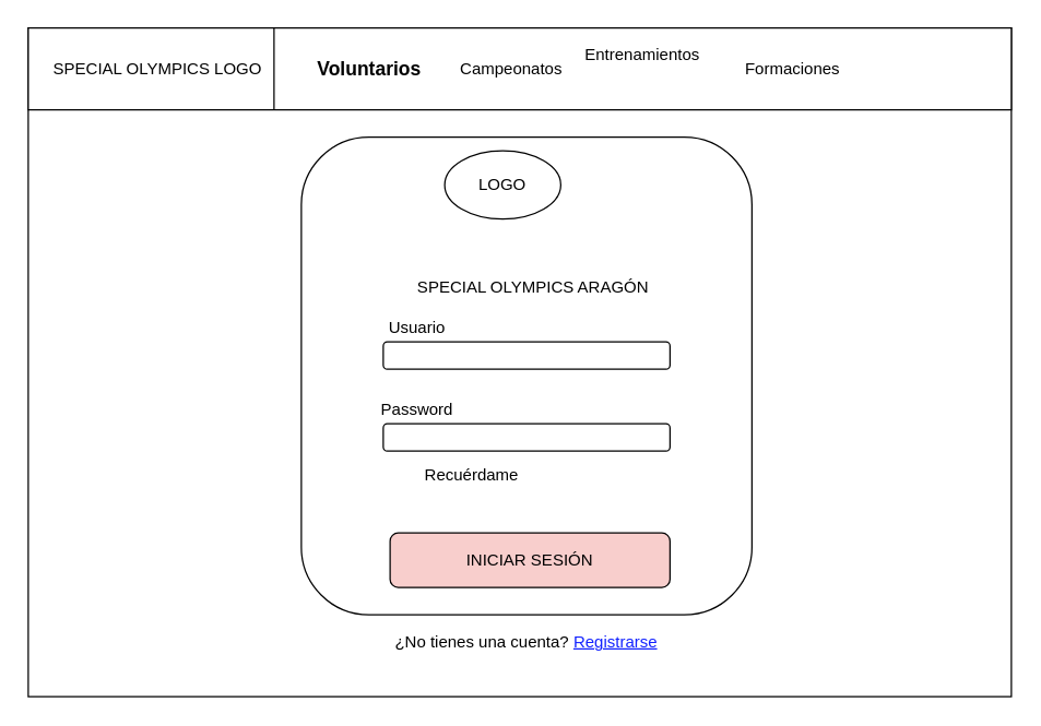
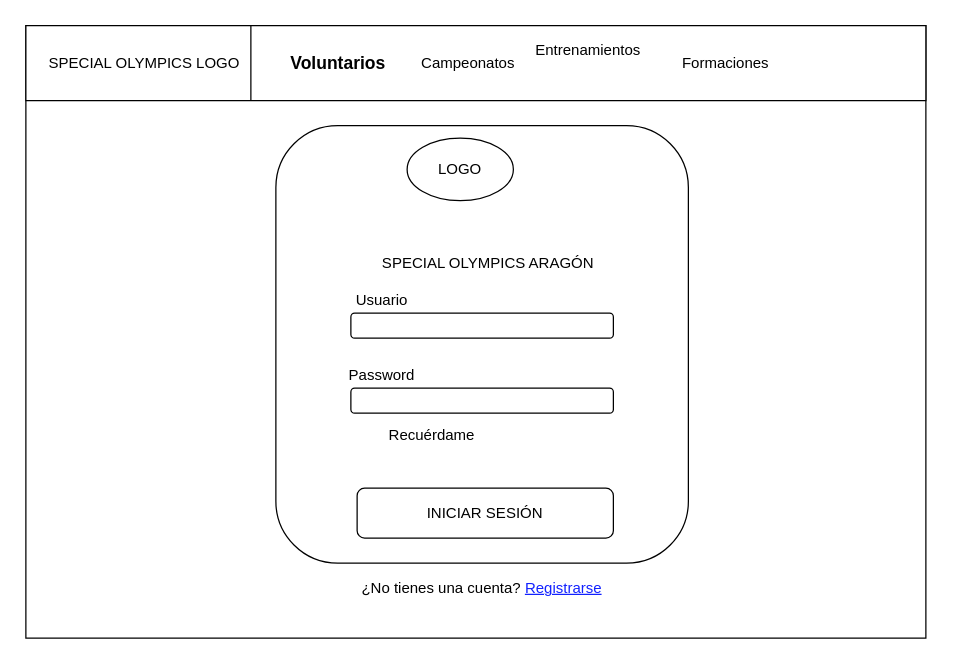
  <mxCell id="0" />
  <mxCell id="1" parent="0" />
  <mxCell id="2" value="G" style="rounded=0;whiteSpace=wrap;html=1;" parent="1" vertex="1"><mxGeometry x="20" y="20" width="720" height="490" as="geometry" /></mxCell>
  <mxCell id="3" value="" style="rounded=1;whiteSpace=wrap;html=1;" parent="1" vertex="1"><mxGeometry x="220" y="100" width="330" height="350" as="geometry" /></mxCell>
  <mxCell id="4" value="LOGO" style="ellipse;whiteSpace=wrap;html=1;" parent="1" vertex="1"><mxGeometry x="325" y="110" width="85" height="50" as="geometry" /></mxCell>
  <mxCell id="5" value="" style="rounded=1;whiteSpace=wrap;html=1;" parent="1" vertex="1"><mxGeometry x="280" y="250" width="210" height="20" as="geometry" /></mxCell>
  <mxCell id="6" value="Usuario" style="text;html=1;strokeColor=none;fillColor=none;align=center;verticalAlign=middle;whiteSpace=wrap;rounded=0;" parent="1" vertex="1"><mxGeometry x="285" y="230" width="40" height="20" as="geometry" /></mxCell>
  <mxCell id="7" value="" style="rounded=1;whiteSpace=wrap;html=1;" parent="1" vertex="1"><mxGeometry x="280" y="310" width="210" height="20" as="geometry" /></mxCell>
  <mxCell id="8" value="Password" style="text;html=1;strokeColor=none;fillColor=none;align=center;verticalAlign=middle;whiteSpace=wrap;rounded=0;" parent="1" vertex="1"><mxGeometry x="285" y="290" width="40" height="20" as="geometry" /></mxCell>
  <mxCell id="9" value="" style="shape=image;html=1;verticalAlign=top;verticalLabelPosition=bottom;labelBackgroundColor=#ffffff;imageAspect=0;aspect=fixed;image=https://cdn1.iconfinder.com/data/icons/feather-2/24/check-square-128.png" parent="1" vertex="1"><mxGeometry x="285" y="340" width="18" height="18" as="geometry" /></mxCell>
  <mxCell id="10" value="Recuérdame" style="text;html=1;strokeColor=none;fillColor=none;align=center;verticalAlign=middle;whiteSpace=wrap;rounded=0;" parent="1" vertex="1"><mxGeometry x="325" y="338" width="40" height="20" as="geometry" /></mxCell>
- <mxCell id="11" value="INICIAR SESIÓN" style="rounded=1;whiteSpace=wrap;html=1;fillColor=#f8cecc;" parent="1" vertex="1"><mxGeometry x="285" y="390" width="205" height="40" as="geometry" /></mxCell>
+ <mxCell id="11" value="INICIAR SESIÓN" style="rounded=1;whiteSpace=wrap;html=1;" parent="1" vertex="1"><mxGeometry x="285" y="390" width="205" height="40" as="geometry" /></mxCell>
  <mxCell id="12" value="¿No tienes una cuenta? &lt;font color=&quot;#1222ff&quot;&gt;&lt;u&gt;Registrarse&lt;/u&gt;&lt;/font&gt;" style="text;html=1;strokeColor=none;fillColor=none;align=center;verticalAlign=middle;whiteSpace=wrap;rounded=0;" parent="1" vertex="1"><mxGeometry x="250" y="460" width="270" height="20" as="geometry" /></mxCell>
  <mxCell id="13" value="SPECIAL OLYMPICS ARAGÓN" style="text;html=1;strokeColor=none;fillColor=none;align=center;verticalAlign=middle;whiteSpace=wrap;rounded=0;" parent="1" vertex="1"><mxGeometry x="280" y="200" width="220" height="20" as="geometry" /></mxCell>
  <mxCell id="14" value="" style="rounded=0;whiteSpace=wrap;html=1;" vertex="1" parent="1"><mxGeometry x="20" y="20" width="720" height="60" as="geometry" /></mxCell>
  <mxCell id="15" value="SPECIAL OLYMPICS LOGO" style="text;html=1;strokeColor=none;fillColor=none;align=center;verticalAlign=middle;whiteSpace=wrap;rounded=0;" vertex="1" parent="1"><mxGeometry x="30" width="170" height="20" as="geometry" y="40" /></mxCell>
  <mxCell id="16" value="" style="endArrow=none;html=1;entryX=0.25;entryY=0;entryDx=0;entryDy=0;exitX=0.25;exitY=1;exitDx=0;exitDy=0;" edge="1" parent="1" source="14" target="14"><mxGeometry width="50" height="50" relative="1" as="geometry"><mxPoint x="180" y="80" as="sourcePoint" /><mxPoint x="230" y="30" as="targetPoint" /><Array as="points"><mxPoint x="200" y="30" /></Array></mxGeometry></mxCell>
  <mxCell id="17" value="Voluntarios" style="text;html=1;strokeColor=none;fillColor=none;align=center;verticalAlign=middle;whiteSpace=wrap;rounded=0;fontStyle=1;fontSize=14;" vertex="1" parent="1"><mxGeometry x="250" width="40" height="20" as="geometry" y="40" /></mxCell>
  <mxCell id="18" value="Campeonatos" style="text;html=1;strokeColor=none;fillColor=none;align=center;verticalAlign=middle;whiteSpace=wrap;rounded=0;" vertex="1" parent="1"><mxGeometry x="353.5" width="40" height="20" as="geometry" y="40" /></mxCell>
  <mxCell id="19" value="Entrenamientos" style="text;html=1;strokeColor=none;fillColor=none;align=center;verticalAlign=middle;whiteSpace=wrap;rounded=0;" vertex="1" parent="1"><mxGeometry x="450" y="30" width="40" height="20" as="geometry" /></mxCell>
  <mxCell id="20" value="Formaciones" style="text;html=1;strokeColor=none;fillColor=none;align=center;verticalAlign=middle;whiteSpace=wrap;rounded=0;" vertex="1" parent="1"><mxGeometry x="560" width="40" height="20" as="geometry" y="40" /></mxCell>
